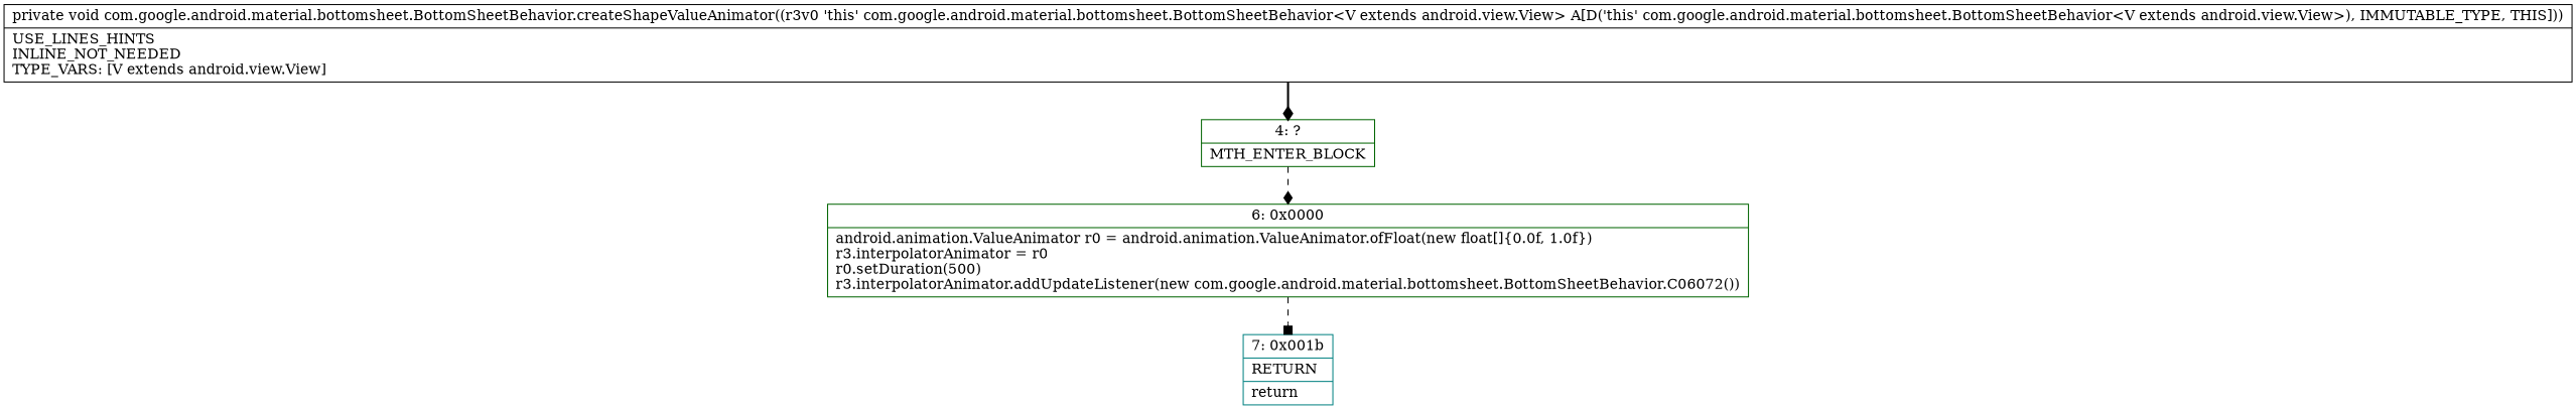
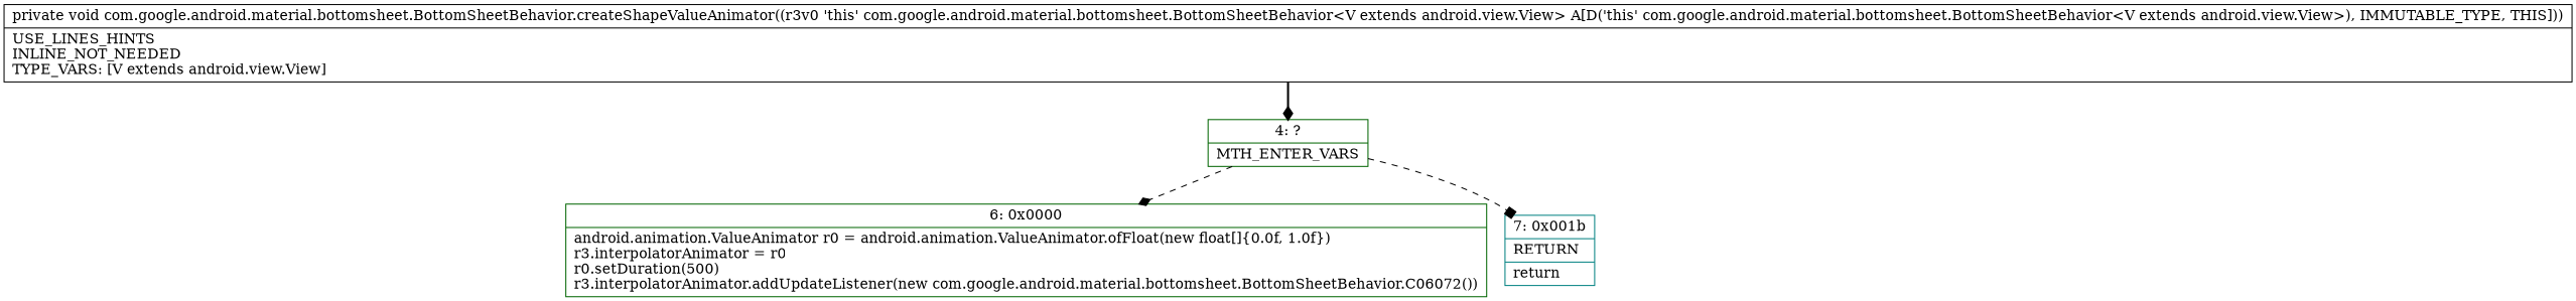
  digraph {
    node [color=darkgreen shape=record]
    edge [arrowhead=diamond style=dashed]
-   n1 [label="{4\:\ ?|MTH_ENTER_BLOCK\l}"]
+   n1 [label="{4\:\ ?|MTH_ENTER_VARS\l}"]
    n2 [label="{6\:\ 0x0000|android.animation.ValueAnimator r0 = android.animation.ValueAnimator.ofFloat(new float[]\{0.0f, 1.0f\})\lr3.interpolatorAnimator = r0\lr0.setDuration(500)\lr3.interpolatorAnimator.addUpdateListener(new com.google.android.material.bottomsheet.BottomSheetBehavior.C06072())\l}"]
    n3 [color=teal label="{7\:\ 0x001b|RETURN\l|return\l}"]
    n4 [color=black label="{private void com.google.android.material.bottomsheet.BottomSheetBehavior.createShapeValueAnimator((r3v0 'this' com.google.android.material.bottomsheet.BottomSheetBehavior\<V extends android.view.View\> A[D('this' com.google.android.material.bottomsheet.BottomSheetBehavior\<V extends android.view.View\>), IMMUTABLE_TYPE, THIS]))  | USE_LINES_HINTS\lINLINE_NOT_NEEDED\lTYPE_VARS: [V extends android.view.View]\l}"]
    n1 -> n2
-   n2 -> n3 [arrowhead=box]
+   n1 -> n3 [arrowhead=box]
    n4 -> n1 [style=bold]
  }
